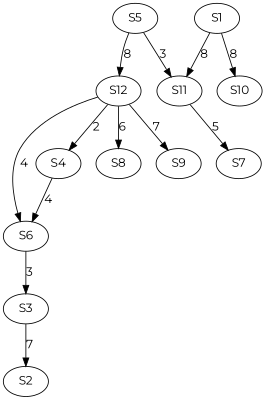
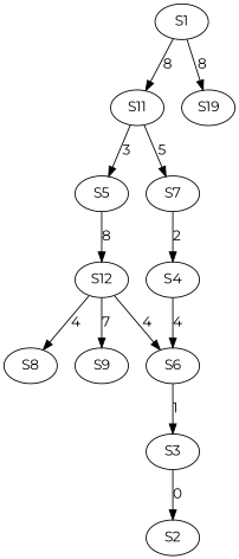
  strict digraph {
    fontname=Montserrat
    node [fontname=Montserrat]
    edge [fontname=Montserrat]
    S3
    S2
    S6
    S12
    S4
    S8
    S9
    S11
    S5
    S7
    S1
-   S10
-   S3 -> S2 [label=7]
-   S6 -> S3 [label=3]
+   S10 [label=S19]
+   S3 -> S2 [label=0]
+   S6 -> S3 [label=1]
    S12 -> S6 [label=4]
-   S12 -> S4 [label=2]
-   S12 -> S8 [label=6]
+   S7 -> S4 [label=2]
+   S12 -> S8 [label=4]
    S12 -> S9 [label=7]
    S4 -> S6 [label=4]
-   S5 -> S11 [label=3]
+   S11 -> S5 [label=3]
    S11 -> S7 [label=5]
    S5 -> S12 [label=8]
    S1 -> S11 [label=8]
    S1 -> S10 [label=8]
  }
